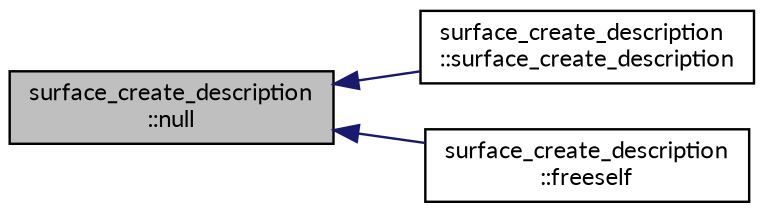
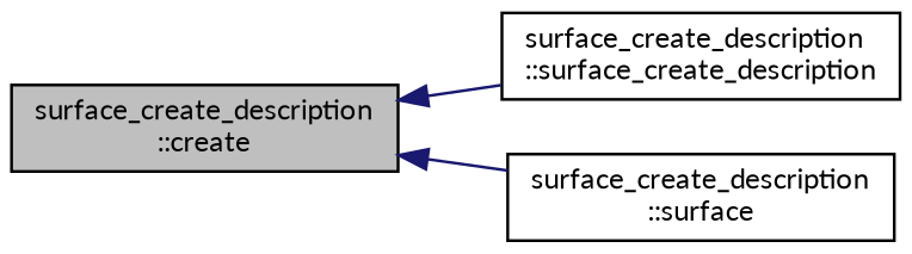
  digraph {
    fontname=Lato
    rankdir=LR
    node [color=black fillcolor=white fontname=Lato fontsize=10 shape=record style=filled]
    edge [color=midnightblue dir=back fontname=Lato fontsize=10 labelfontname=Helvetica labelfontsize=10 style=solid]
-   n1 [fillcolor=grey75 fontcolor=black height=0.2 label="surface_create_description\l::null" width=0.4]
+   n1 [fillcolor=grey75 fontcolor=black height=0.2 label="surface_create_description\l::create" width=0.4]
    n2 [height=0.2 label="surface_create_description\l::surface_create_description" width=0.4]
-   n3 [height=0.2 label="surface_create_description\l::freeself" width=0.4]
+   n3 [height=0.2 label="surface_create_description\l::surface" width=0.4]
    n1 -> n2
    n1 -> n3
  }
